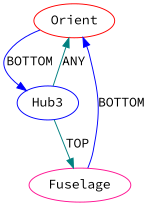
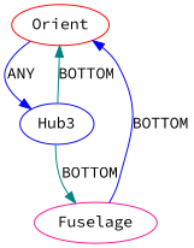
  digraph {
    fontname="Source Code Pro"
    node [fontname="Source Code Pro"]
    edge [color=blue fontname="Source Code Pro"]
    n1 [color=red instance=Orient label=Orient]
    n2 [color=blue instance=Hub3_instance_3 label=Hub3]
    n3 [color=deeppink instance=Fuselage_instance_1 label=Fuselage]
-   n1 -> n2 [label=BOTTOM]
-   n2 -> n1 [color=teal label=ANY]
-   n2 -> n3 [color=teal label=TOP]
+   n1 -> n2 [label=ANY]
+   n2 -> n1 [color=teal label=BOTTOM]
+   n2 -> n3 [color=teal label=BOTTOM]
    n3 -> n1 [label=BOTTOM]
  }
